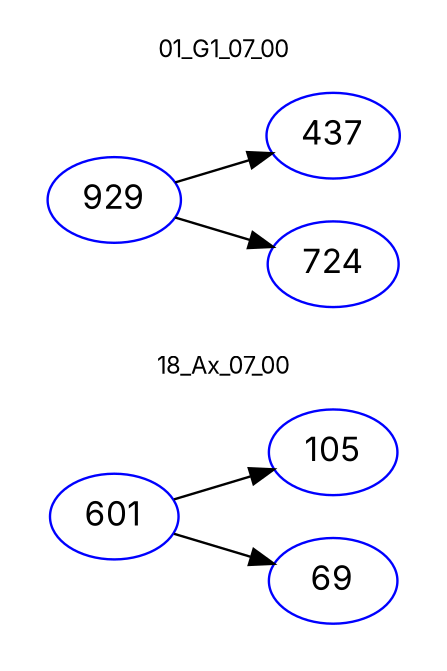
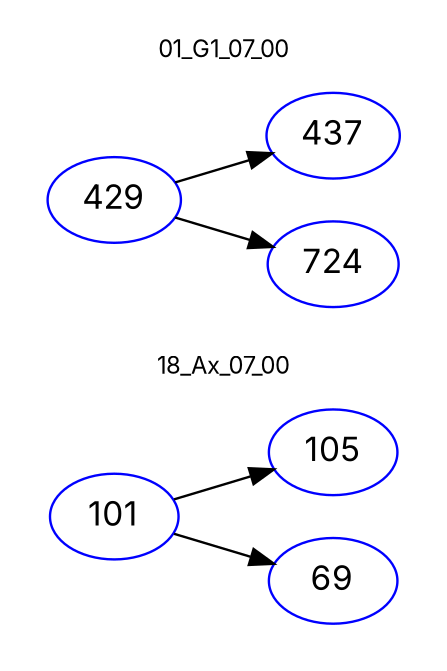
  digraph {
    fontname=Inter
    rankdir=LR
    node [color=blue fontname=Inter]
    edge [color=black fontname=Inter]
-   n1 [label=601]
+   n1 [label=101]
    n2 [label=69]
    n3 [label=105]
-   n4 [label=929]
+   n4 [label=429]
    n5 [label=724]
    n6 [label=437]
    subgraph cluster_1 {
      color=white
      fontsize=10
      label="18_Ax_07_00"
      n1
      n2
      n3
    }
    subgraph cluster_2 {
      color=white
      fontsize=10
      label="01_G1_07_00"
      n4
      n5
      n6
    }
    n1 -> n2
    n1 -> n3
    n4 -> n5
    n4 -> n6
  }
